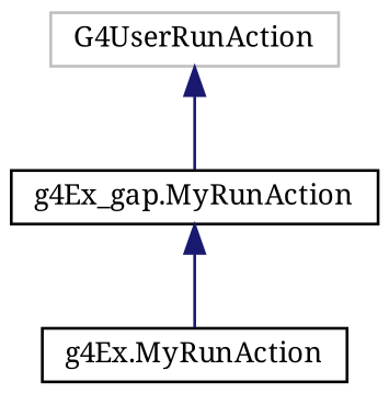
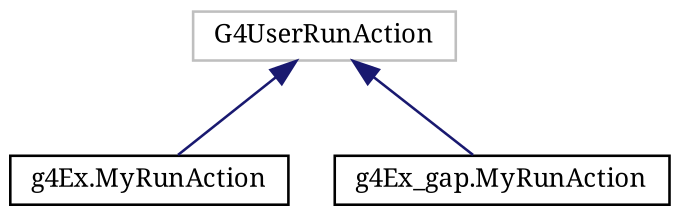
  digraph {
    fontname="Noto Serif"
    rankdir=TB
    node [color=black fillcolor=white fontname="Noto Serif" fontsize=10 shape=record style=filled]
    edge [color=midnightblue dir=back fontname="Noto Serif" fontsize=10 labelfontname=Helvetica labelfontsize=10 style=solid]
    n1 [color=grey75 height=0.2 label=G4UserRunAction width=0.4]
    n2 [height=0.2 label="g4Ex.MyRunAction" width=0.4]
    n3 [height=0.2 label="g4Ex_gap.MyRunAction" width=0.4]
-   n3 -> n2
+   n1 -> n2
    n1 -> n3
  }
